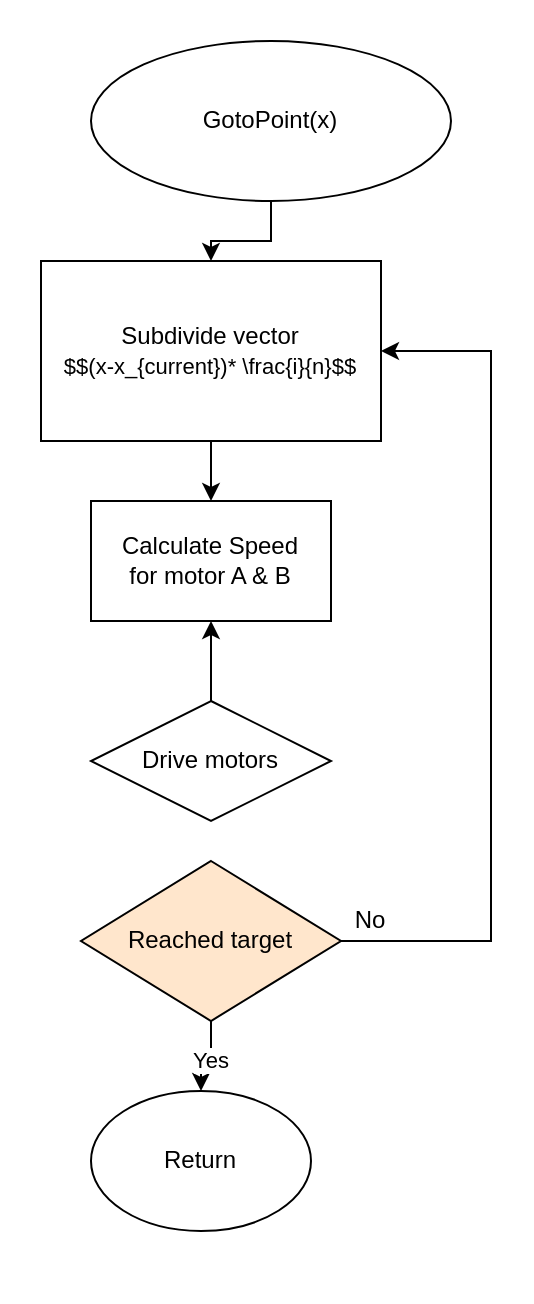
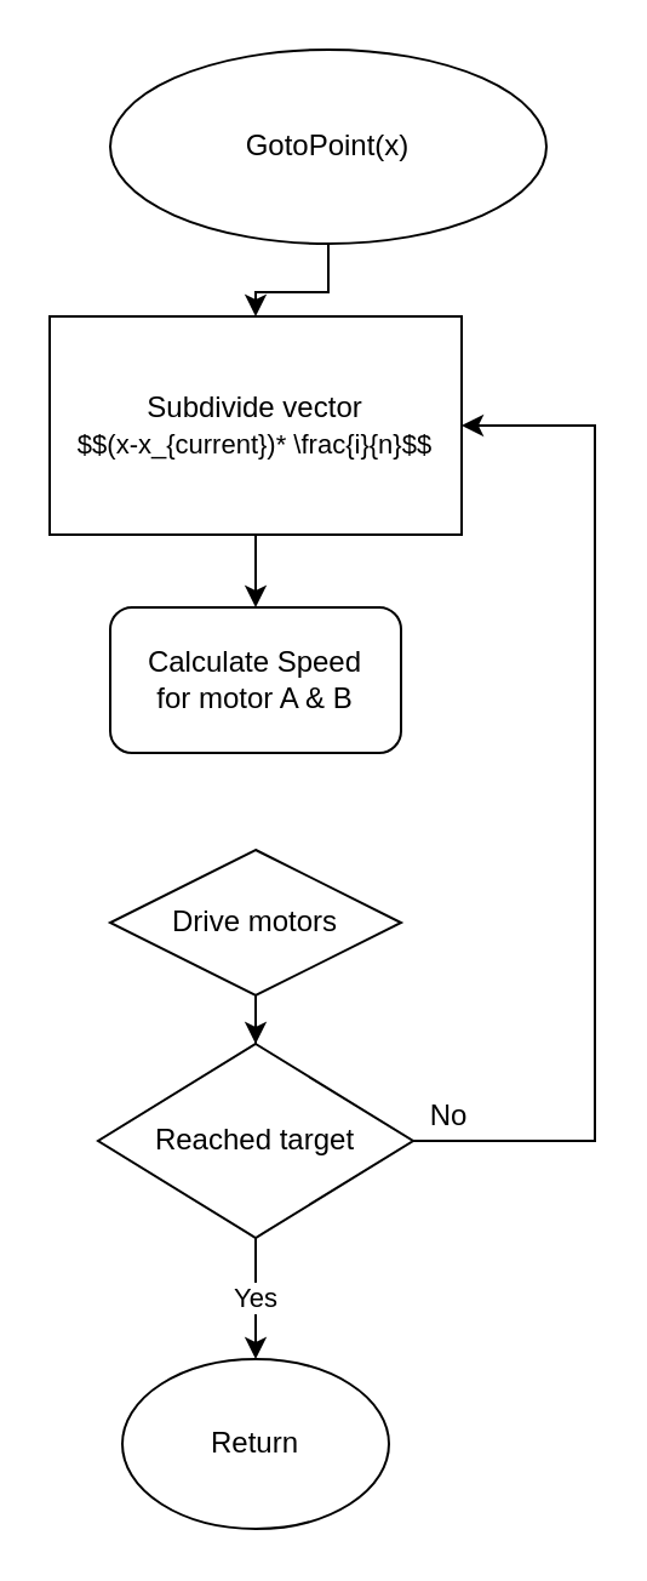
  <mxCell id="0" />
  <mxCell id="1" parent="0" />
  <mxCell id="2" value="" style="edgeStyle=orthogonalEdgeStyle;rounded=0;orthogonalLoop=1;jettySize=auto;html=1;" edge="1" parent="1" source="3" target="6"><mxGeometry relative="1" as="geometry" /></mxCell>
  <mxCell id="3" value="&lt;div&gt;Subdivide vector&lt;/div&gt;&lt;div&gt;&lt;font style=&quot;font-size: 11px&quot;&gt;$$(x-x_{current})* \frac{i}{n}$$&lt;/font&gt;&lt;br&gt;&lt;/div&gt;" style="rounded=0;whiteSpace=wrap;html=1;" vertex="1" parent="1"><mxGeometry x="20" y="130" width="170" height="90" as="geometry" /></mxCell>
  <mxCell id="4" value="" style="edgeStyle=orthogonalEdgeStyle;rounded=0;orthogonalLoop=1;jettySize=auto;html=1;" edge="1" parent="1" source="5" target="3"><mxGeometry relative="1" as="geometry" /></mxCell>
  <mxCell id="5" value="GotoPoint(x)" style="ellipse;whiteSpace=wrap;html=1;" vertex="1" parent="1"><mxGeometry x="45" y="20" width="180" height="80" as="geometry" /></mxCell>
- <mxCell id="6" value="&lt;div&gt;Calculate Speed&lt;/div&gt;&lt;div&gt;for motor A &amp;amp; B&lt;/div&gt;" style="rounded=0;whiteSpace=wrap;html=1;" vertex="1" parent="1"><mxGeometry x="45" y="250" width="120" height="60" as="geometry" /></mxCell>
- <mxCell id="7" value="" style="edgeStyle=orthogonalEdgeStyle;rounded=0;orthogonalLoop=1;jettySize=auto;html=1;" edge="1" parent="1" source="8" target="6"><mxGeometry relative="1" as="geometry" /></mxCell>
+ <mxCell id="6" value="&lt;div&gt;Calculate Speed&lt;/div&gt;&lt;div&gt;for motor A &amp;amp; B&lt;/div&gt;" style="whiteSpace=wrap;html=1;rounded=1;" vertex="1" parent="1"><mxGeometry x="45" y="250" width="120" height="60" as="geometry" /></mxCell>
+ <mxCell id="7" value="" style="edgeStyle=orthogonalEdgeStyle;rounded=0;orthogonalLoop=1;jettySize=auto;html=1;" edge="1" parent="1" source="8" target="11"><mxGeometry relative="1" as="geometry" /></mxCell>
  <mxCell id="8" value="&lt;div&gt;Drive motors&lt;/div&gt;" style="rhombus;whiteSpace=wrap;html=1;" vertex="1" parent="1"><mxGeometry x="45" y="350" width="120" height="60" as="geometry" /></mxCell>
  <mxCell id="9" value="&lt;div&gt;Yes&lt;/div&gt;" style="edgeStyle=orthogonalEdgeStyle;rounded=0;orthogonalLoop=1;jettySize=auto;html=1;" edge="1" parent="1" source="11" target="12"><mxGeometry relative="1" as="geometry" /></mxCell>
  <mxCell id="10" style="edgeStyle=orthogonalEdgeStyle;rounded=0;orthogonalLoop=1;jettySize=auto;html=1;exitX=1;exitY=0.5;exitDx=0;exitDy=0;entryX=1;entryY=0.5;entryDx=0;entryDy=0;" edge="1" parent="1" source="11" target="3"><mxGeometry relative="1" as="geometry"><mxPoint x="275" y="107" as="targetPoint" /><Array as="points"><mxPoint x="245" y="470" /><mxPoint x="245" y="175" /></Array></mxGeometry></mxCell>
- <mxCell id="11" value="Reached target" style="rhombus;whiteSpace=wrap;html=1;fillColor=#ffe6cc;" vertex="1" parent="1"><mxGeometry x="40" y="430" width="130" height="80" as="geometry" /></mxCell>
- <mxCell id="12" value="Return" style="ellipse;whiteSpace=wrap;html=1;" vertex="1" parent="1"><mxGeometry x="45" y="545" width="110" height="70" as="geometry" /></mxCell>
+ <mxCell id="11" value="Reached target" style="rhombus;whiteSpace=wrap;html=1;" vertex="1" parent="1"><mxGeometry x="40" y="430" width="130" height="80" as="geometry" /></mxCell>
+ <mxCell id="12" value="Return" style="ellipse;whiteSpace=wrap;html=1;" vertex="1" parent="1"><mxGeometry x="50" y="560" width="110" height="70" as="geometry" /></mxCell>
  <mxCell id="13" value="&lt;div&gt;No&lt;/div&gt;" style="text;html=1;strokeColor=none;fillColor=none;align=center;verticalAlign=middle;whiteSpace=wrap;rounded=0;" vertex="1" parent="1"><mxGeometry x="165" y="450" width="40" height="20" as="geometry" /></mxCell>
